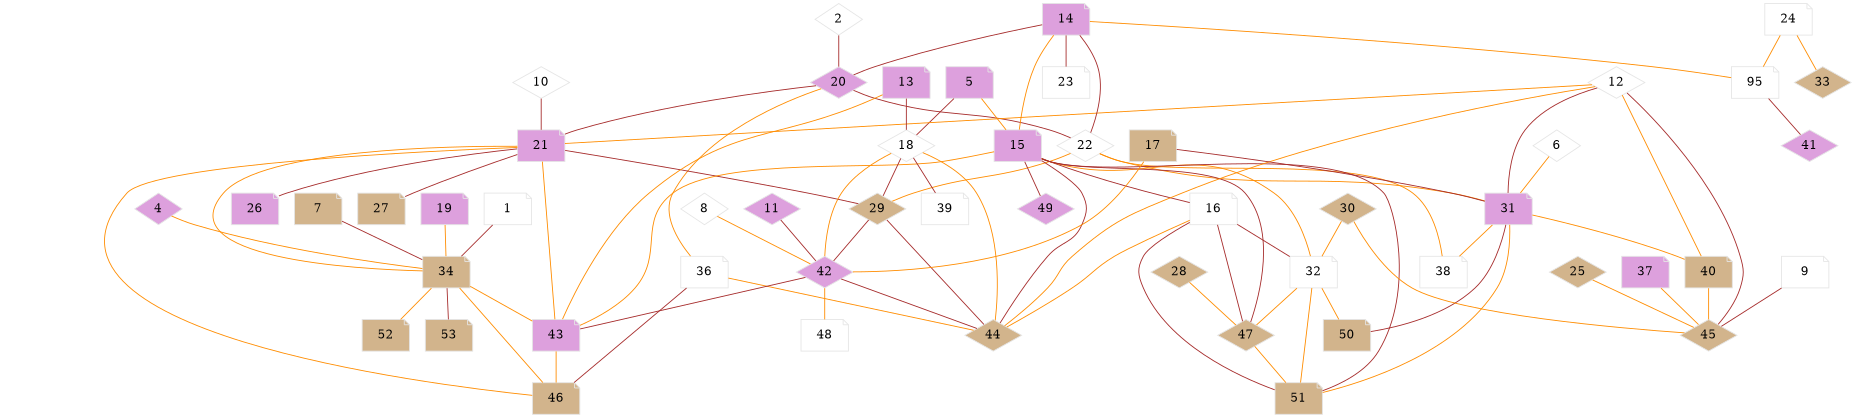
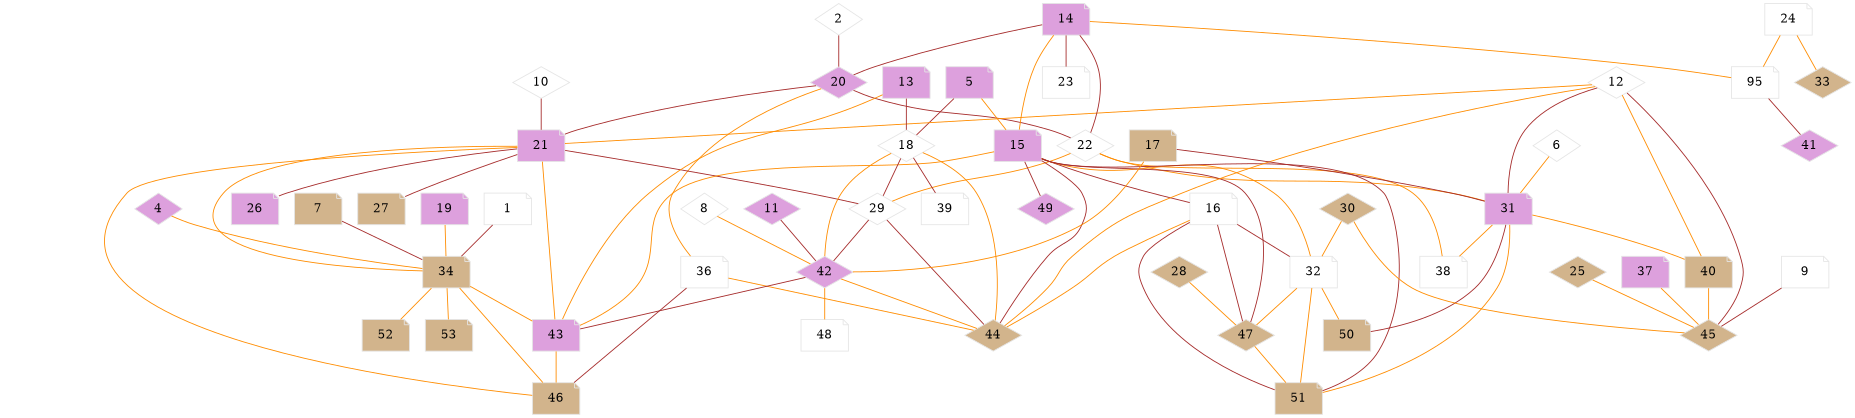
  graph {
    node [color=gray90 fillcolor=white shape=note style=filled]
    edge [color=darkorange weight=1.0]
    1
    34 [fillcolor=tan]
    43 [fillcolor=plum]
    46 [fillcolor=tan]
    52 [fillcolor=tan]
    53 [fillcolor=tan]
    2 [shape=diamond]
    20 [fillcolor=plum shape=diamond]
    22 [shape=diamond]
    21 [fillcolor=plum]
    36
    31 [fillcolor=plum]
-   29 [fillcolor=tan shape=diamond]
+   29 [shape=diamond]
    38
    4 [fillcolor=plum shape=diamond]
    5 [fillcolor=plum]
    15 [fillcolor=plum]
    18 [shape=diamond]
    44 [fillcolor=tan shape=diamond]
    16
    32
    47 [fillcolor=tan shape=diamond]
    49 [fillcolor=plum shape=diamond]
    51 [fillcolor=tan]
    42 [fillcolor=plum shape=diamond]
    39
    6 [shape=diamond]
    40 [fillcolor=tan]
    50 [fillcolor=tan]
    7 [fillcolor=tan]
    8 [shape=diamond]
    48
    9
    45 [fillcolor=tan shape=diamond]
    10 [shape=diamond]
    26 [fillcolor=plum]
    27 [fillcolor=tan]
    11 [fillcolor=plum shape=diamond]
    12 [shape=diamond]
    13 [fillcolor=plum]
    14 [fillcolor=plum]
    23
    n43 [label=95]
    41 [fillcolor=plum shape=diamond]
    17 [fillcolor=tan]
    19 [fillcolor=plum]
    24
    33 [fillcolor=tan shape=diamond]
    25 [fillcolor=tan shape=diamond]
    28 [fillcolor=tan shape=diamond]
    30 [fillcolor=tan shape=diamond]
    37 [fillcolor=plum]
    1 -- 34 [color=brown]
    34 -- 43 [weight=2.0]
    34 -- 46
    34 -- 52
-   34 -- 53 [color=brown]
+   34 -- 53
    43 -- 46 [weight=2.0]
    2 -- 20 [color=brown]
    20 -- 22 [color=brown weight=4.0]
    20 -- 21 [color=brown]
    20 -- 36
    22 -- 31
    22 -- 29
    22 -- 38
    21 -- 34
    21 -- 43 [weight=2.0]
    21 -- 46
    21 -- 29 [color=brown]
    21 -- 26 [color=brown]
    21 -- 27 [color=brown]
    36 -- 46 [color=brown]
    36 -- 44
    31 -- 38
    31 -- 51
    31 -- 40 [weight=2.0]
    31 -- 50 [color=brown]
    29 -- 44 [color=brown]
    29 -- 42 [color=brown]
    4 -- 34
    5 -- 15
    5 -- 18 [color=brown]
    15 -- 43
    15 -- 44 [color=brown]
    15 -- 16 [color=brown]
    15 -- 32
    15 -- 47 [color=brown]
    15 -- 49 [color=brown]
    15 -- 51 [color=brown]
    18 -- 29 [color=brown weight=2.0]
    18 -- 44 [weight=2.0]
    18 -- 42 [weight=2.0]
    18 -- 39 [color=brown]
    16 -- 44
    16 -- 32 [color=brown]
    16 -- 47 [color=brown]
    16 -- 51 [color=brown]
    32 -- 47
    32 -- 51
    32 -- 50
    47 -- 51
    42 -- 43 [color=brown]
-   42 -- 44 [color=brown]
+   42 -- 44
    42 -- 48
    6 -- 31
    40 -- 45 [weight=2.0]
    7 -- 34 [color=brown]
    8 -- 42
    9 -- 45 [color=brown]
    10 -- 21 [color=brown]
    11 -- 42 [color=brown]
    12 -- 21
    12 -- 31 [color=brown]
    12 -- 44
    12 -- 40 [weight=2.0]
    12 -- 45 [color=brown]
    13 -- 43
    13 -- 18 [color=brown]
    14 -- 20 [color=brown weight=2.0]
    14 -- 22 [color=brown weight=2.0]
    14 -- 15
    14 -- 23 [color=brown]
    14 -- n43
    n43 -- 41 [color=brown]
    17 -- 31 [color=brown]
    17 -- 42
    19 -- 34
    24 -- n43
    24 -- 33
    25 -- 45
    28 -- 47
    30 -- 32
    30 -- 45
    37 -- 45
  }
